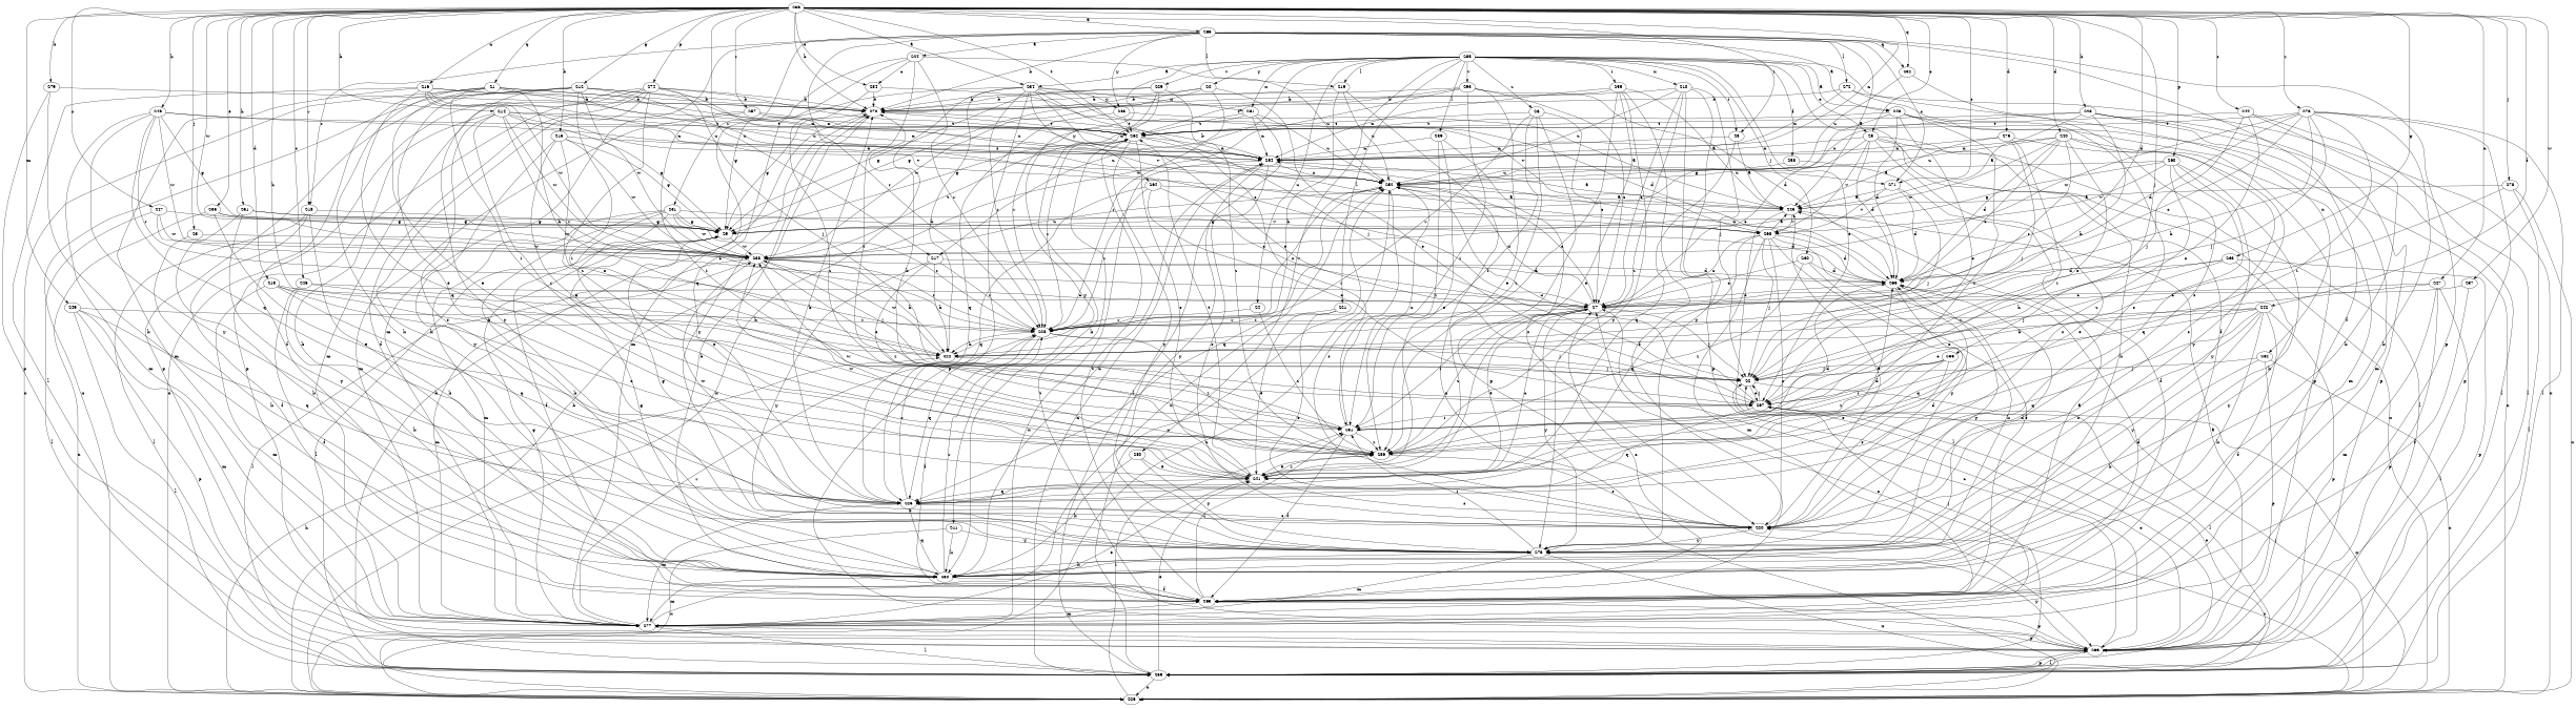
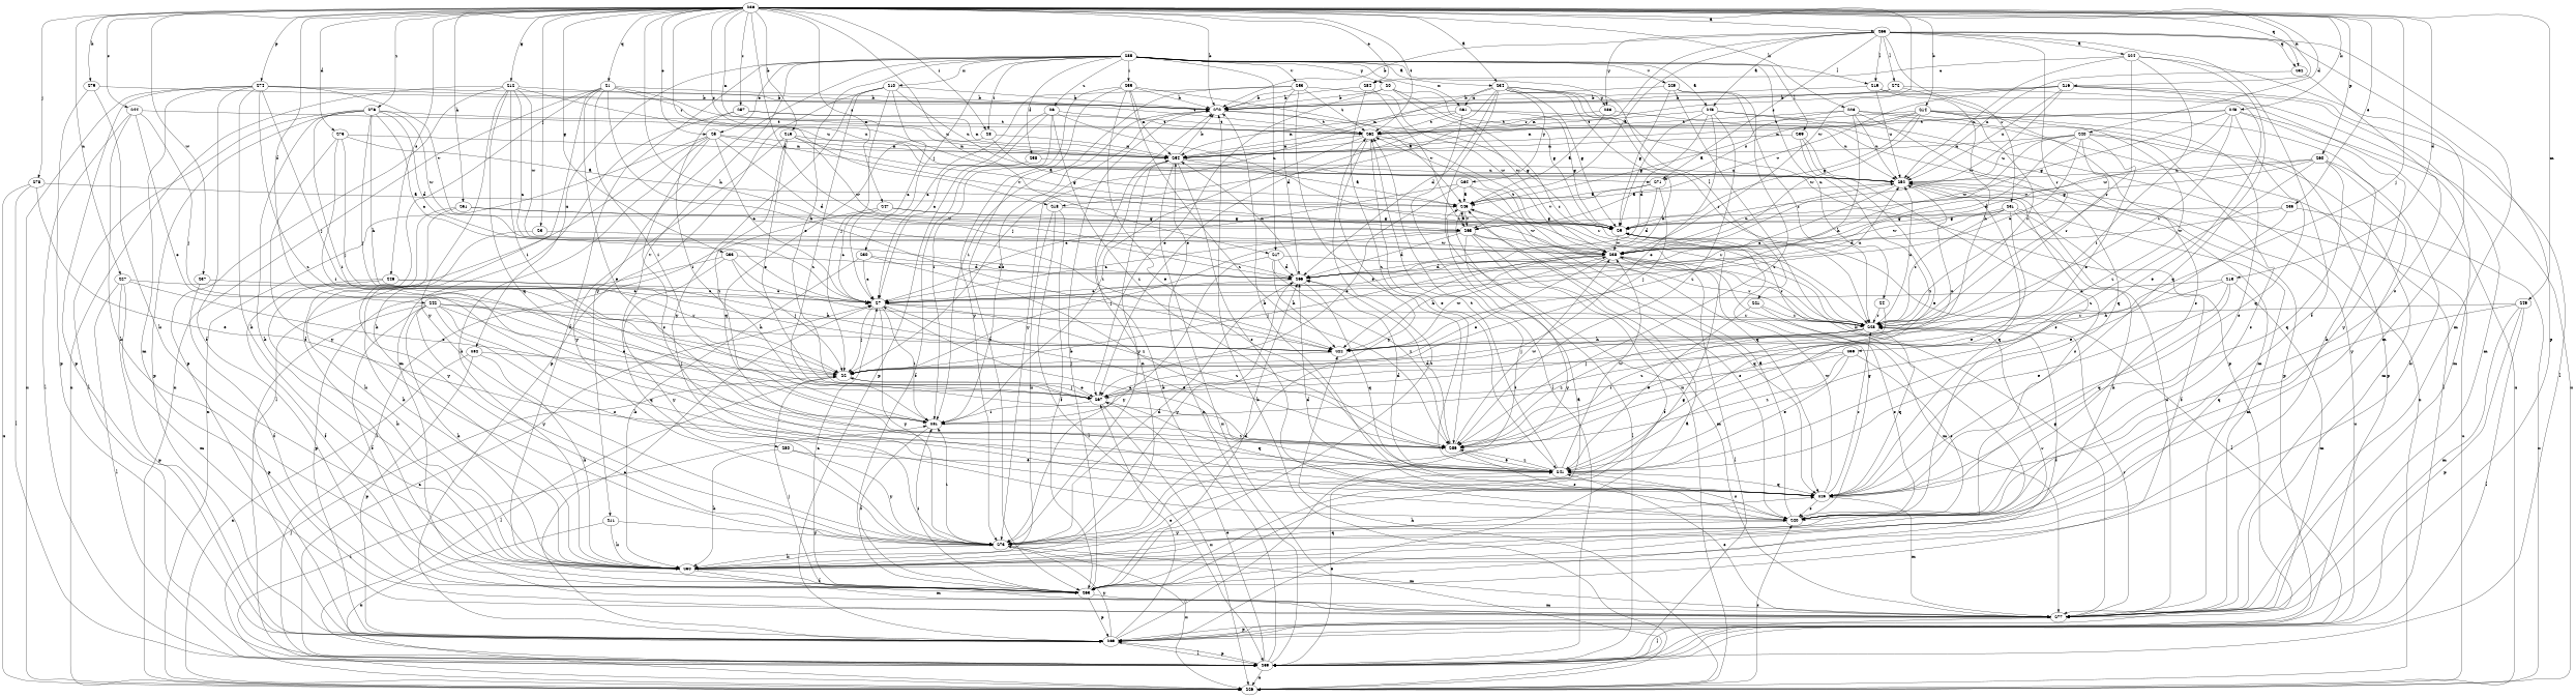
  strict digraph {
    S36
    S65
    S34
    S14
    S15
    S70
    S84
    S13
    S75
    S40
    S66
    S35
    S42
    S33
    S12
    S51
    S22
    S8
    S78
    S56
    S3
    S79
    S23
    S48
    S49
    S16
    S27
    S54
    S5
    S74
    S60
    S1
    S32
    S57
    S18
    S44
    S47
    S46
    S71
    S62
    S17
    S37
    S38
    S76
    S43
    S63
    S19
    S24
    S45
    S72
    S77
    S69
    S31
    S28
    S83
    S67
    S61
    S9
    S2
    S26
    S64
    S86
    S50
    S20
    S73
    S68
    S25
    S7
    S41
    S81
    S52
    S59
    S85
    S58
    S55
    S30
    S39
    S21
    S4
    S29
    S80
    S53
    S10
    S82
    S0
    S11
    S6
    S36 -> S65 [label=a]
    S36 -> S34 [label=a]
    S36 -> S14 [label=b]
    S36 -> S15 [label=b]
    S36 -> S70 [label=b]
    S36 -> S84 [label=c]
    S36 -> S13 [label=d]
    S36 -> S75 [label=d]
    S36 -> S40 [label=d]
    S36 -> S66 [label=d]
    S36 -> S35 [label=e]
    S36 -> S42 [label=f]
    S36 -> S33 [label=g]
    S36 -> S12 [label=g]
    S36 -> S51 [label=h]
    S36 -> S22 [label=h]
    S36 -> S8 [label=i]
    S36 -> S78 [label=j]
    S36 -> S56 [label=j]
    S36 -> S3 [label=j]
    S36 -> S79 [label=k]
    S36 -> S23 [label=k]
    S36 -> S48 [label=k]
    S36 -> S49 [label=m]
    S36 -> S16 [label=n]
    S36 -> S27 [label=n]
    S36 -> S54 [label=n]
    S36 -> S5 [label=o]
    S36 -> S74 [label=p]
    S36 -> S60 [label=p]
    S36 -> S1 [label=q]
    S36 -> S32 [label=q]
    S36 -> S57 [label=r]
    S36 -> S18 [label=r]
    S36 -> S44 [label=s]
    S36 -> S47 [label=s]
    S36 -> S46 [label=s]
    S36 -> S71 [label=s]
    S36 -> S62 [label=t]
    S36 -> S17 [label=u]
    S36 -> S37 [label=w]
    S36 -> S38 [label=w]
    S36 -> S76 [label=z]
    S65 -> S70 [label=b]
    S65 -> S32 [label=q]
    S65 -> S18 [label=r]
    S65 -> S71 [label=s]
    S65 -> S43 [label=a]
    S65 -> S63 [label=f]
    S65 -> S19 [label=l]
    S65 -> S24 [label=a]
    S65 -> S45 [label=a]
    S65 -> S72 [label=l]
    S65 -> S77 [label=m]
    S65 -> S69 [label=p]
    S65 -> S31 [label=r]
    S65 -> S28 [label=r]
    S65 -> S83 [label=y]
    S34 -> S66 [label=d]
    S34 -> S22 [label=h]
    S34 -> S69 [label=p]
    S34 -> S28 [label=r]
    S34 -> S83 [label=y]
    S34 -> S67 [label=o]
    S34 -> S61 [label=x]
    S34 -> S9 [label=g]
    S34 -> S2 [label=j]
    S34 -> S26 [label=x]
    S34 -> S64 [label=y]
    S14 -> S54 [label=n]
    S14 -> S71 [label=s]
    S14 -> S62 [label=t]
    S14 -> S38 [label=w]
    S14 -> S28 [label=r]
    S14 -> S9 [label=g]
    S14 -> S86 [label=z]
    S14 -> S50 [label=k]
    S14 -> S20 [label=s]
    S15 -> S54 [label=n]
    S15 -> S38 [label=w]
    S15 -> S67 [label=o]
    S15 -> S9 [label=g]
    S15 -> S86 [label=z]
    S15 -> S73 [label=y]
    S70 -> S62 [label=t]
    S70 -> S9 [label=g]
    S70 -> S73 [label=y]
    S84 -> S70 [label=b]
    S84 -> S86 [label=z]
    S84 -> S68 [label=v]
    S13 -> S22 [label=h]
    S13 -> S77 [label=m]
    S13 -> S25 [label=q]
    S13 -> S7 [label=c]
    S13 -> S41 [label=e]
    S75 -> S54 [label=n]
    S75 -> S45 [label=a]
    S75 -> S2 [label=j]
    S75 -> S73 [label=y]
    S75 -> S81 [label=i]
    S40 -> S66 [label=d]
    S40 -> S54 [label=n]
    S40 -> S38 [label=w]
    S40 -> S77 [label=m]
    S40 -> S28 [label=r]
    S40 -> S67 [label=o]
    S40 -> S20 [label=s]
    S40 -> S7 [label=c]
    S40 -> S52 [label=u]
    S66 -> S54 [label=n]
    S66 -> S73 [label=y]
    S66 -> S25 [label=q]
    S66 -> S7 [label=c]
    S35 -> S38 [label=w]
    S35 -> S9 [label=g]
    S35 -> S26 [label=x]
    S35 -> S41 [label=e]
    S42 -> S22 [label=h]
    S42 -> S63 [label=f]
    S42 -> S69 [label=p]
    S42 -> S28 [label=r]
    S42 -> S67 [label=o]
    S42 -> S50 [label=k]
    S42 -> S20 [label=s]
    S42 -> S73 [label=y]
    S42 -> S25 [label=q]
    S33 -> S66 [label=d]
    S33 -> S22 [label=h]
    S33 -> S69 [label=p]
    S33 -> S2 [label=j]
    S33 -> S73 [label=y]
    S12 -> S70 [label=b]
    S12 -> S38 [label=w]
    S12 -> S69 [label=p]
    S12 -> S26 [label=x]
    S12 -> S73 [label=y]
    S12 -> S25 [label=q]
    S12 -> S7 [label=c]
    S12 -> S81 [label=i]
    S12 -> S52 [label=u]
    S51 -> S9 [label=g]
    S51 -> S50 [label=k]
    S51 -> S73 [label=y]
    S51 -> S68 [label=v]
    S22 -> S38 [label=w]
    S22 -> S2 [label=j]
    S8 -> S54 [label=n]
    S8 -> S45 [label=a]
    S8 -> S25 [label=q]
    S78 -> S45 [label=a]
    S78 -> S26 [label=x]
    S78 -> S41 [label=e]
    S78 -> S59 [label=l]
    S56 -> S2 [label=j]
    S56 -> S86 [label=z]
    S56 -> S20 [label=s]
    S56 -> S41 [label=e]
    S56 -> S81 [label=i]
    S3 -> S38 [label=w]
    S3 -> S50 [label=k]
    S79 -> S70 [label=b]
    S79 -> S69 [label=p]
    S79 -> S50 [label=k]
    S23 -> S22 [label=h]
    S23 -> S62 [label=t]
    S23 -> S45 [label=a]
    S23 -> S77 [label=m]
    S23 -> S69 [label=p]
    S23 -> S52 [label=u]
    S23 -> S59 [label=l]
    S48 -> S54 [label=n]
    S48 -> S62 [label=t]
    S48 -> S38 [label=w]
    S48 -> S77 [label=m]
    S48 -> S28 [label=r]
    S48 -> S9 [label=g]
    S48 -> S73 [label=y]
    S48 -> S25 [label=q]
    S49 -> S77 [label=m]
    S49 -> S69 [label=p]
    S49 -> S28 [label=r]
    S49 -> S25 [label=q]
    S49 -> S59 [label=l]
    S16 -> S70 [label=b]
    S16 -> S54 [label=n]
    S16 -> S38 [label=w]
    S16 -> S77 [label=m]
    S16 -> S68 [label=v]
    S16 -> S41 [label=e]
    S16 -> S52 [label=u]
    S16 -> S59 [label=l]
    S27 -> S77 [label=m]
    S27 -> S69 [label=p]
    S27 -> S67 [label=o]
    S27 -> S7 [label=c]
    S27 -> S59 [label=l]
    S54 -> S70 [label=b]
    S54 -> S45 [label=a]
    S54 -> S26 [label=x]
    S54 -> S20 [label=s]
    S54 -> S73 [label=y]
    S54 -> S52 [label=u]
    S5 -> S66 [label=d]
    S5 -> S54 [label=n]
    S5 -> S26 [label=x]
    S5 -> S50 [label=k]
    S5 -> S20 [label=s]
    S5 -> S68 [label=v]
    S5 -> S7 [label=c]
    S5 -> S59 [label=l]
    S74 -> S70 [label=b]
    S74 -> S62 [label=t]
    S74 -> S63 [label=f]
    S74 -> S77 [label=m]
    S74 -> S69 [label=p]
    S74 -> S2 [label=j]
    S74 -> S26 [label=x]
    S74 -> S86 [label=z]
    S74 -> S50 [label=k]
    S74 -> S68 [label=v]
    S60 -> S9 [label=g]
    S60 -> S86 [label=z]
    S60 -> S50 [label=k]
    S60 -> S73 [label=y]
    S60 -> S68 [label=v]
    S60 -> S25 [label=q]
    S60 -> S52 [label=u]
    S1 -> S70 [label=b]
    S1 -> S22 [label=h]
    S1 -> S54 [label=n]
    S1 -> S63 [label=f]
    S1 -> S26 [label=x]
    S1 -> S50 [label=k]
    S1 -> S41 [label=e]
    S1 -> S81 [label=i]
    S1 -> S52 [label=u]
    S32 -> S20 [label=s]
    S32 -> S52 [label=u]
    S57 -> S54 [label=n]
    S57 -> S62 [label=t]
    S57 -> S77 [label=m]
    S57 -> S81 [label=i]
    S18 -> S63 [label=f]
    S18 -> S9 [label=g]
    S18 -> S50 [label=k]
    S18 -> S59 [label=l]
    S44 -> S62 [label=t]
    S44 -> S67 [label=o]
    S44 -> S2 [label=j]
    S44 -> S50 [label=k]
    S44 -> S59 [label=l]
    S47 -> S38 [label=w]
    S47 -> S9 [label=g]
    S47 -> S7 [label=c]
    S47 -> S59 [label=l]
    S46 -> S22 [label=h]
    S46 -> S63 [label=f]
    S46 -> S50 [label=k]
    S46 -> S7 [label=c]
    S71 -> S66 [label=d]
    S71 -> S45 [label=a]
    S71 -> S2 [label=j]
    S71 -> S68 [label=v]
    S62 -> S54 [label=n]
    S62 -> S28 [label=r]
    S62 -> S73 [label=y]
    S62 -> S41 [label=e]
    S62 -> S81 [label=i]
    S17 -> S66 [label=d]
    S17 -> S22 [label=h]
    S17 -> S28 [label=r]
    S17 -> S86 [label=z]
    S17 -> S73 [label=y]
    S37 -> S63 [label=f]
    S37 -> S7 [label=c]
    S38 -> S66 [label=d]
    S38 -> S22 [label=h]
    S38 -> S62 [label=t]
    S38 -> S77 [label=m]
    S38 -> S28 [label=r]
    S38 -> S67 [label=o]
    S38 -> S2 [label=j]
    S38 -> S52 [label=u]
    S38 -> S59 [label=l]
    S76 -> S66 [label=d]
    S76 -> S22 [label=h]
    S76 -> S62 [label=t]
    S76 -> S38 [label=w]
    S76 -> S69 [label=p]
    S76 -> S2 [label=j]
    S76 -> S50 [label=k]
    S76 -> S7 [label=c]
    S76 -> S81 [label=i]
    S76 -> S59 [label=l]
    S43 -> S66 [label=d]
    S43 -> S62 [label=t]
    S43 -> S69 [label=p]
    S43 -> S67 [label=o]
    S43 -> S9 [label=g]
    S43 -> S26 [label=x]
    S43 -> S86 [label=z]
    S63 -> S70 [label=b]
    S63 -> S66 [label=d]
    S63 -> S62 [label=t]
    S63 -> S45 [label=a]
    S63 -> S77 [label=m]
    S63 -> S69 [label=p]
    S63 -> S7 [label=c]
    S63 -> S81 [label=i]
    S19 -> S70 [label=b]
    S19 -> S22 [label=h]
    S19 -> S26 [label=x]
    S19 -> S52 [label=u]
    S24 -> S84 [label=c]
    S24 -> S77 [label=m]
    S24 -> S28 [label=r]
    S24 -> S25 [label=q]
    S24 -> S81 [label=i]
    S24 -> S52 [label=u]
    S45 -> S9 [label=g]
    S45 -> S68 [label=v]
    S45 -> S59 [label=l]
    S72 -> S70 [label=b]
    S72 -> S54 [label=n]
    S72 -> S26 [label=x]
    S72 -> S20 [label=s]
    S77 -> S69 [label=p]
    S77 -> S28 [label=r]
    S77 -> S9 [label=g]
    S77 -> S2 [label=j]
    S77 -> S41 [label=e]
    S77 -> S52 [label=u]
    S77 -> S59 [label=l]
    S69 -> S62 [label=t]
    S69 -> S45 [label=a]
    S69 -> S67 [label=o]
    S69 -> S73 [label=y]
    S69 -> S7 [label=c]
    S69 -> S59 [label=l]
    S31 -> S66 [label=d]
    S31 -> S38 [label=w]
    S31 -> S63 [label=f]
    S31 -> S77 [label=m]
    S31 -> S28 [label=r]
    S31 -> S9 [label=g]
    S31 -> S50 [label=k]
    S31 -> S41 [label=e]
    S28 -> S22 [label=h]
    S28 -> S63 [label=f]
    S28 -> S2 [label=j]
    S28 -> S86 [label=z]
    S28 -> S25 [label=q]
    S28 -> S52 [label=u]
    S83 -> S62 [label=t]
    S83 -> S45 [label=a]
    S83 -> S25 [label=q]
    S67 -> S2 [label=j]
    S67 -> S26 [label=x]
    S67 -> S25 [label=q]
    S67 -> S81 [label=i]
    S67 -> S52 [label=u]
    S61 -> S54 [label=n]
    S61 -> S62 [label=t]
    S61 -> S9 [label=g]
    S61 -> S52 [label=u]
    S61 -> S59 [label=l]
    S9 -> S38 [label=w]
    S9 -> S59 [label=l]
    S2 -> S67 [label=o]
    S2 -> S59 [label=l]
    S26 -> S70 [label=b]
    S26 -> S22 [label=h]
    S26 -> S2 [label=j]
    S26 -> S20 [label=s]
    S26 -> S81 [label=i]
    S26 -> S52 [label=u]
    S64 -> S45 [label=a]
    S64 -> S28 [label=r]
    S64 -> S67 [label=o]
    S64 -> S25 [label=q]
    S64 -> S7 [label=c]
    S86 -> S66 [label=d]
    S86 -> S38 [label=w]
    S86 -> S20 [label=s]
    S86 -> S41 [label=e]
    S50 -> S54 [label=n]
    S50 -> S63 [label=f]
    S50 -> S77 [label=m]
    S50 -> S28 [label=r]
    S50 -> S9 [label=g]
    S50 -> S25 [label=q]
    S20 -> S66 [label=d]
    S20 -> S45 [label=a]
    S20 -> S9 [label=g]
    S20 -> S73 [label=y]
    S73 -> S66 [label=d]
    S73 -> S77 [label=m]
    S73 -> S26 [label=x]
    S73 -> S50 [label=k]
    S73 -> S81 [label=i]
    S68 -> S66 [label=d]
    S68 -> S63 [label=f]
    S68 -> S45 [label=a]
    S68 -> S77 [label=m]
    S68 -> S2 [label=j]
    S68 -> S20 [label=s]
    S68 -> S73 [label=y]
    S68 -> S25 [label=q]
    S68 -> S7 [label=c]
    S25 -> S70 [label=b]
    S25 -> S38 [label=w]
    S25 -> S77 [label=m]
    S25 -> S28 [label=r]
    S25 -> S20 [label=s]
    S7 -> S28 [label=r]
    S7 -> S2 [label=j]
    S7 -> S86 [label=z]
    S7 -> S73 [label=y]
    S7 -> S41 [label=e]
    S7 -> S81 [label=i]
    S7 -> S52 [label=u]
    S41 -> S66 [label=d]
    S41 -> S62 [label=t]
    S41 -> S38 [label=w]
    S41 -> S86 [label=z]
    S41 -> S20 [label=s]
    S41 -> S25 [label=q]
    S41 -> S7 [label=c]
    S81 -> S70 [label=b]
    S81 -> S63 [label=f]
    S81 -> S86 [label=z]
-   S81 -> S52 [label=u]
    S52 -> S45 [label=a]
    S52 -> S20 [label=s]
    S52 -> S25 [label=q]
    S52 -> S7 [label=c]
    S59 -> S70 [label=b]
    S59 -> S54 [label=n]
    S59 -> S69 [label=p]
    S59 -> S67 [label=o]
    S59 -> S26 [label=x]
    S59 -> S7 [label=c]
    S59 -> S41 [label=e]
    S59 -> S52 [label=u]
    S85 -> S34 [label=a]
    S85 -> S8 [label=i]
    S85 -> S5 [label=o]
    S85 -> S17 [label=u]
    S85 -> S43 [label=a]
    S85 -> S63 [label=f]
    S85 -> S19 [label=l]
    S85 -> S67 [label=o]
    S85 -> S61 [label=x]
    S85 -> S58 [label=f]
    S85 -> S55 [label=i]
    S85 -> S30 [label=j]
    S85 -> S39 [label=l]
    S85 -> S21 [label=l]
    S85 -> S4 [label=u]
    S85 -> S29 [label=v]
    S85 -> S80 [label=v]
    S85 -> S53 [label=v]
    S85 -> S10 [label=x]
    S85 -> S82 [label=x]
    S85 -> S0 [label=y]
    S85 -> S11 [label=y]
    S85 -> S6 [label=z]
    S58 -> S63 [label=f]
    S58 -> S52 [label=u]
    S55 -> S70 [label=b]
    S55 -> S54 [label=n]
    S55 -> S63 [label=f]
    S55 -> S45 [label=a]
    S55 -> S86 [label=z]
    S55 -> S73 [label=y]
    S55 -> S41 [label=e]
    S30 -> S66 [label=d]
    S30 -> S86 [label=z]
    S30 -> S50 [label=k]
    S30 -> S7 [label=c]
    S39 -> S54 [label=n]
    S39 -> S86 [label=z]
    S39 -> S20 [label=s]
    S39 -> S41 [label=e]
    S21 -> S28 [label=r]
    S21 -> S20 [label=s]
    S21 -> S41 [label=e]
    S4 -> S28 [label=r]
    S4 -> S86 [label=z]
    S29 -> S70 [label=b]
    S29 -> S28 [label=r]
    S29 -> S9 [label=g]
    S29 -> S86 [label=z]
    S29 -> S50 [label=k]
    S80 -> S50 [label=k]
    S80 -> S73 [label=y]
    S80 -> S41 [label=e]
    S53 -> S70 [label=b]
    S53 -> S66 [label=d]
    S53 -> S62 [label=t]
    S53 -> S38 [label=w]
    S53 -> S7 [label=c]
    S53 -> S41 [label=e]
    S53 -> S81 [label=i]
    S10 -> S70 [label=b]
    S10 -> S69 [label=p]
    S10 -> S2 [label=j]
    S10 -> S86 [label=z]
    S10 -> S73 [label=y]
    S10 -> S7 [label=c]
    S10 -> S52 [label=u]
    S82 -> S69 [label=p]
    S82 -> S2 [label=j]
    S82 -> S26 [label=x]
    S82 -> S50 [label=k]
    S0 -> S70 [label=b]
    S0 -> S38 [label=w]
    S0 -> S28 [label=r]
    S0 -> S67 [label=o]
    S0 -> S9 [label=g]
    S11 -> S26 [label=x]
    S11 -> S50 [label=k]
    S11 -> S73 [label=y]
    S6 -> S62 [label=t]
    S6 -> S69 [label=p]
    S6 -> S28 [label=r]
    S6 -> S86 [label=z]
    S6 -> S7 [label=c]
    S6 -> S81 [label=i]
  }
